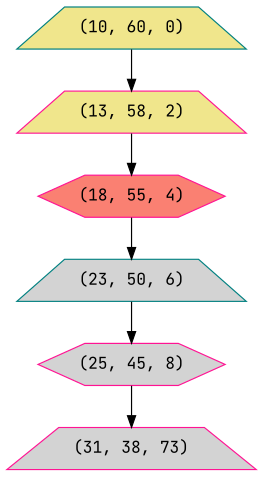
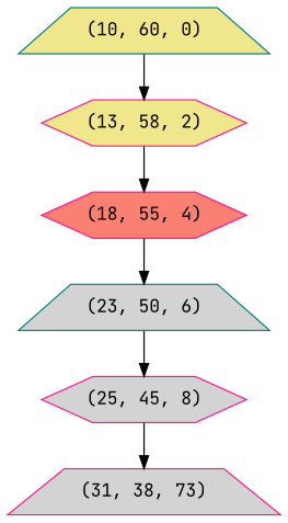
  digraph {
    fontname="JetBrains Mono"
    node [color=deeppink fillcolor=lightgrey fontname="JetBrains Mono" shape=trapezium style=filled]
    edge [fontname="JetBrains Mono"]
    "(10, 60, 0)" [color=teal fillcolor=khaki]
-   "(13, 58, 2)" [fillcolor=khaki]
+   "(13, 58, 2)" [fillcolor=khaki shape=hexagon]
    "(18, 55, 4)" [fillcolor=salmon shape=hexagon]
    "(23, 50, 6)" [color=teal]
    "(25, 45, 8)" [shape=hexagon]
    n6 [label="(31, 38, 73)"]
    "(10, 60, 0)" -> "(13, 58, 2)"
    "(13, 58, 2)" -> "(18, 55, 4)"
    "(18, 55, 4)" -> "(23, 50, 6)"
    "(23, 50, 6)" -> "(25, 45, 8)"
    "(25, 45, 8)" -> n6
  }
